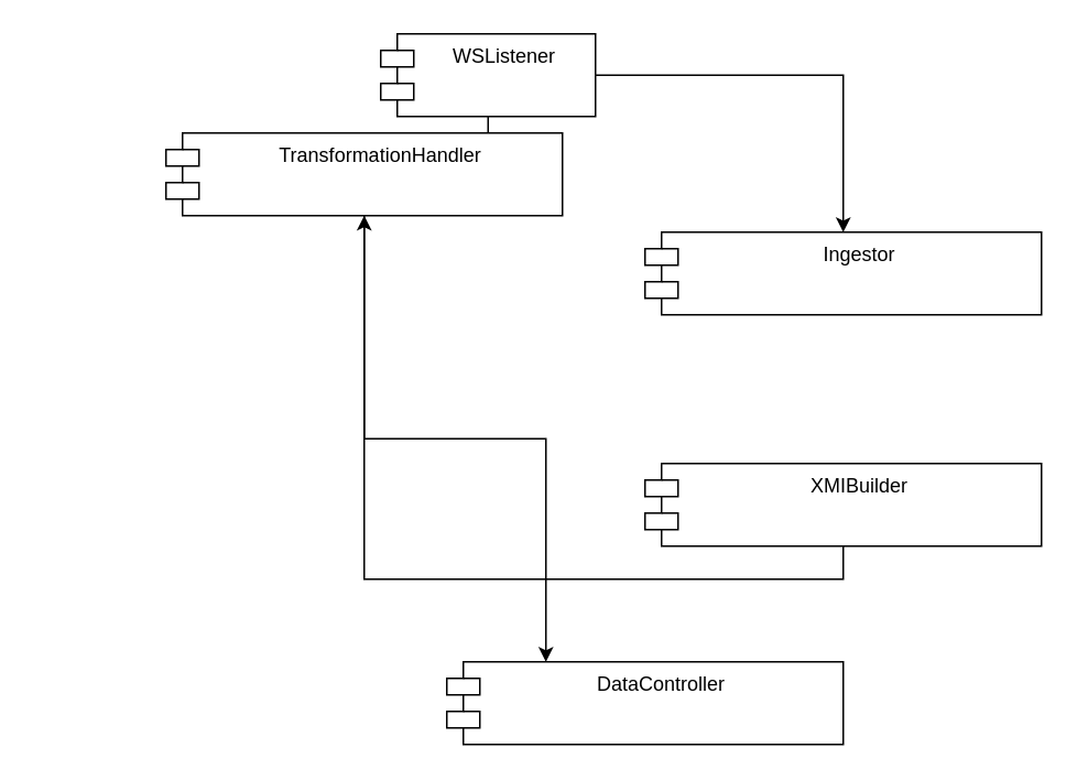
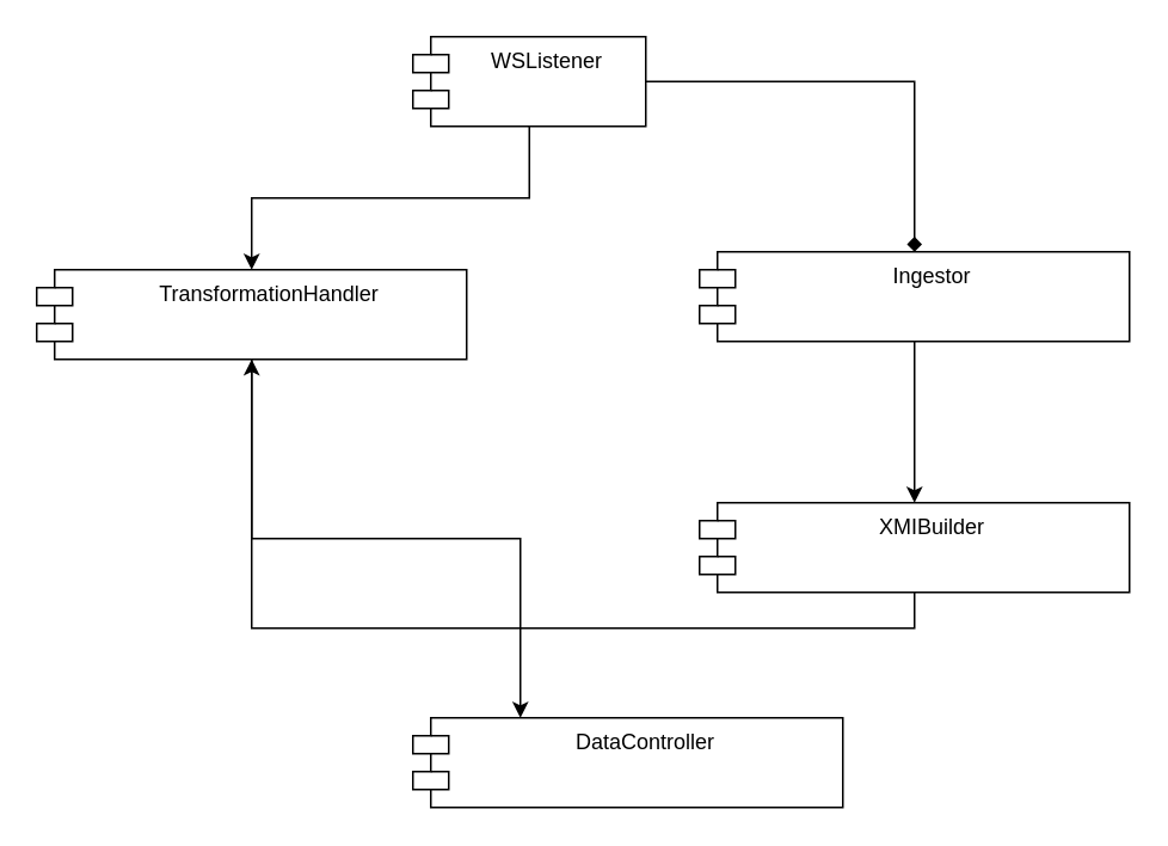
  <mxCell id="0" />
  <mxCell id="1" parent="0" />
  <mxCell id="2" value="" style="edgeStyle=orthogonalEdgeStyle;rounded=0;orthogonalLoop=1;jettySize=auto;html=1;entryX=0.5;entryY=0;entryDx=0;entryDy=0;" edge="1" parent="1" source="4" target="6"><mxGeometry relative="1" as="geometry" /></mxCell>
- <mxCell id="3" value="" style="edgeStyle=orthogonalEdgeStyle;rounded=0;orthogonalLoop=1;jettySize=auto;html=1;exitX=1;exitY=0.5;exitDx=0;exitDy=0;entryX=0.5;entryY=0;entryDx=0;entryDy=0;" edge="1" parent="1" source="4" target="8"><mxGeometry relative="1" as="geometry" /></mxCell>
+ <mxCell id="3" value="" style="edgeStyle=orthogonalEdgeStyle;rounded=0;orthogonalLoop=1;jettySize=auto;html=1;exitX=1;exitY=0.5;exitDx=0;exitDy=0;entryX=0.5;entryY=0;entryDx=0;entryDy=0;endArrow=diamond;" edge="1" parent="1" source="4" target="8"><mxGeometry relative="1" as="geometry" /></mxCell>
  <mxCell id="4" value="WSListener" style="shape=module;align=left;spacingLeft=20;align=center;verticalAlign=top;" vertex="1" parent="1"><mxGeometry x="230" y="20" width="130" height="50" as="geometry" /></mxCell>
  <mxCell id="5" value="" style="edgeStyle=orthogonalEdgeStyle;rounded=0;orthogonalLoop=1;jettySize=auto;html=1;entryX=0.25;entryY=0;entryDx=0;entryDy=0;" edge="1" parent="1" source="6" target="11"><mxGeometry relative="1" as="geometry" /></mxCell>
- <mxCell id="6" value="TransformationHandler" style="shape=module;align=left;spacingLeft=20;align=center;verticalAlign=top;" vertex="1" parent="1"><mxGeometry x="100" y="80" width="240" height="50" as="geometry" /></mxCell>
+ <mxCell id="6" value="TransformationHandler" style="shape=module;align=left;spacingLeft=20;align=center;verticalAlign=top;" vertex="1" parent="1"><mxGeometry x="20" y="150" width="240" height="50" as="geometry" /></mxCell>
+ <mxCell id="7" value="" style="edgeStyle=orthogonalEdgeStyle;rounded=0;orthogonalLoop=1;jettySize=auto;html=1;exitX=0.5;exitY=1;exitDx=0;exitDy=0;" edge="1" parent="1" source="8" target="10"><mxGeometry relative="1" as="geometry" /></mxCell>
  <mxCell id="8" value="Ingestor" style="shape=module;align=left;spacingLeft=20;align=center;verticalAlign=top;" vertex="1" parent="1"><mxGeometry x="390" y="140" width="240" height="50" as="geometry" /></mxCell>
  <mxCell id="9" value="" style="edgeStyle=orthogonalEdgeStyle;rounded=0;orthogonalLoop=1;jettySize=auto;html=1;exitX=0.5;exitY=1;exitDx=0;exitDy=0;" edge="1" parent="1" source="10" target="6"><mxGeometry relative="1" as="geometry" /></mxCell>
  <mxCell id="10" value="XMIBuilder" style="shape=module;align=left;spacingLeft=20;align=center;verticalAlign=top;" vertex="1" parent="1"><mxGeometry x="390" y="280" width="240" height="50" as="geometry" /></mxCell>
- <mxCell id="11" value="DataController" style="shape=module;align=left;spacingLeft=20;align=center;verticalAlign=top;" vertex="1" parent="1"><mxGeometry x="270" y="400" width="240" height="50" as="geometry" /></mxCell>
+ <mxCell id="11" value="DataController" style="shape=module;align=left;spacingLeft=20;align=center;verticalAlign=top;" vertex="1" parent="1"><mxGeometry x="230" y="400" width="240" height="50" as="geometry" /></mxCell>
